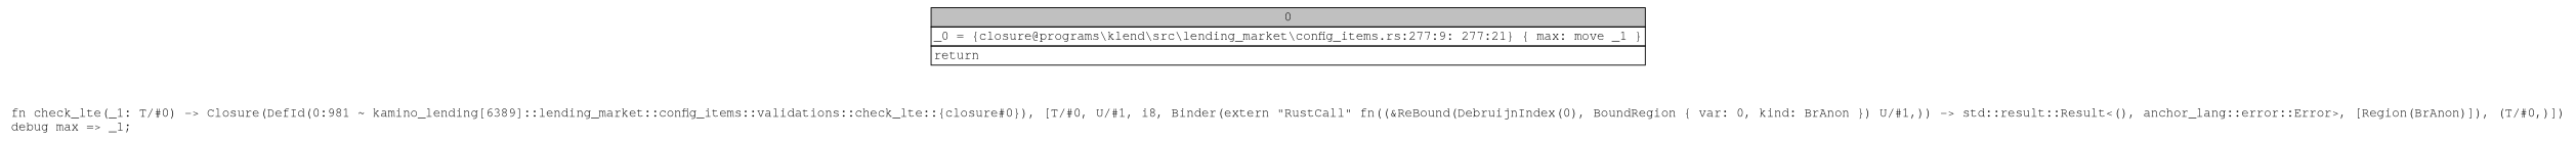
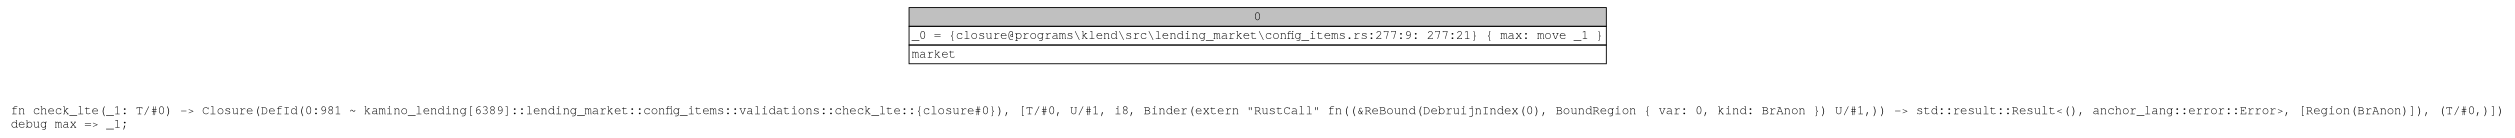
  digraph {
    fontname="Courier, monospace"
    label=<fn check_lte(_1: T/#0) -&gt; Closure(DefId(0:981 ~ kamino_lending[6389]::lending_market::config_items::validations::check_lte::{closure#0}), [T/#0, U/#1, i8, Binder(extern &quot;RustCall&quot; fn((&amp;ReBound(DebruijnIndex(0), BoundRegion { var: 0, kind: BrAnon }) U/#1,)) -&gt; std::result::Result&lt;(), anchor_lang::error::Error&gt;, [Region(BrAnon)]), (T/#0,)])<br align="left"/>debug max =&gt; _1;<br align="left"/>>
    rankdir=LR
-   n1 [fontname="Courier, monospace" label=<<table border="0" cellborder="1" cellspacing="0"><tr><td bgcolor="gray" align="center" colspan="1">0</td></tr><tr><td align="left" balign="left">_0 = {closure@programs\klend\src\lending_market\config_items.rs:277:9: 277:21} { max: move _1 }<br/></td></tr><tr><td align="left">return</td></tr></table>> shape=none]
+   n1 [fontname="Courier, monospace" label=<<table border="0" cellborder="1" cellspacing="0"><tr><td bgcolor="gray" align="center" colspan="1">0</td></tr><tr><td align="left" balign="left">_0 = {closure@programs\klend\src\lending_market\config_items.rs:277:9: 277:21} { max: move _1 }<br/></td></tr><tr><td align="left">market</td></tr></table>> shape=none]
  }
